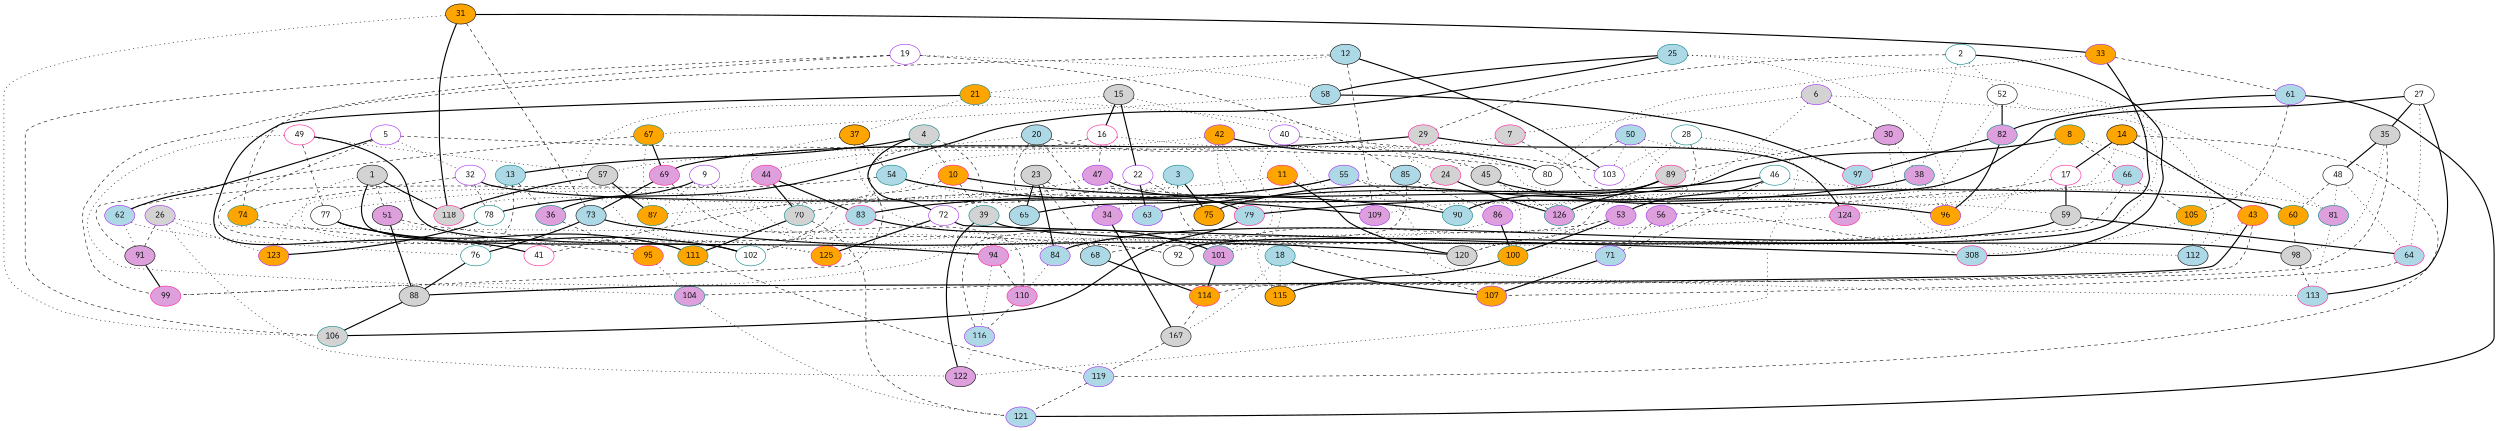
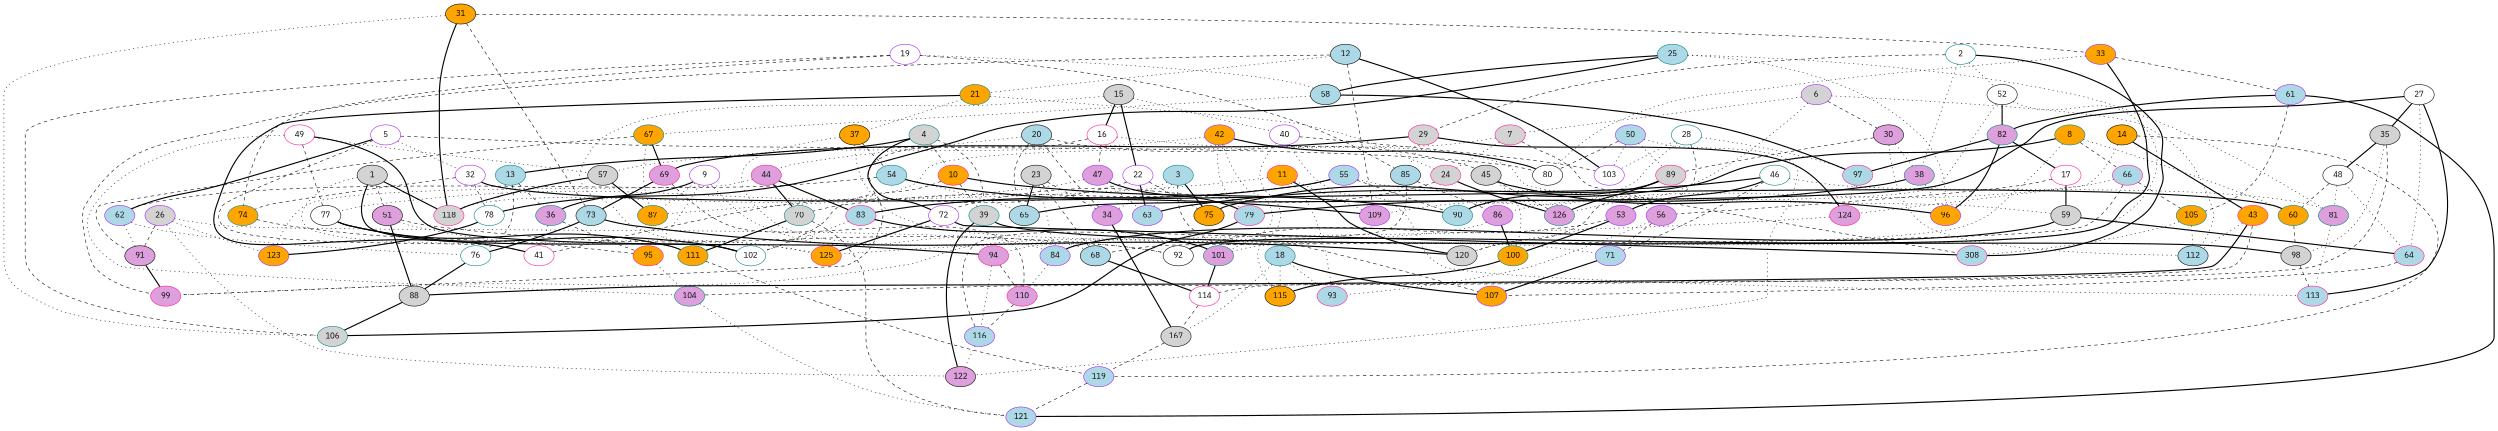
  graph {
    fontname="IBM Plex Sans"
    node [color=black fillcolor=lightblue fontname="IBM Plex Sans" style=filled]
    edge [fontname="IBM Plex Sans" style=dotted]
    1 [fillcolor=lightgrey]
    51 [fillcolor=plum]
    102 [color=teal fillcolor=white]
    111 [color=teal fillcolor=orange]
    118 [color=deeppink fillcolor=lightgrey]
    125 [color=deeppink fillcolor=orange]
    92 [fillcolor=white]
    88 [fillcolor=lightgrey]
    119 [color=purple]
    2 [color=teal fillcolor=white]
    29 [color=deeppink fillcolor=lightgrey]
    38 [color=teal fillcolor=plum]
    52 [fillcolor=white]
    n14 [color=deeppink label=308]
    124 [color=deeppink fillcolor=plum]
    85
    69 [color=deeppink fillcolor=plum]
    96 [color=purple fillcolor=orange]
    79 [color=deeppink]
    90 [color=teal]
    101 [color=teal fillcolor=plum]
    82 [color=teal fillcolor=plum]
    34 [color=purple fillcolor=plum]
    3 [color=teal]
    63 [color=purple]
    75 [fillcolor=orange]
    107 [color=purple fillcolor=orange]
    n28 [fillcolor=lightgrey label=167]
    4 [color=teal fillcolor=lightgrey]
    10 [color=deeppink fillcolor=orange]
    13 [color=teal]
    39 [color=teal fillcolor=lightgrey]
    72 [color=purple fillcolor=white]
    36 [color=teal fillcolor=plum]
    76 [color=teal fillcolor=white]
    78 [color=teal fillcolor=white]
    122 [fillcolor=plum]
    98 [fillcolor=lightgrey]
    5 [color=purple fillcolor=white]
    32 [color=purple fillcolor=white]
    41 [color=deeppink fillcolor=white]
    62 [color=purple]
    80 [fillcolor=white]
    60 [color=teal fillcolor=orange]
    74 [color=teal fillcolor=orange]
    91 [fillcolor=plum]
    6 [color=purple fillcolor=lightgrey]
    7 [color=deeppink fillcolor=lightgrey]
    30 [fillcolor=plum]
    112
    126 [color=teal fillcolor=plum]
    24 [color=deeppink fillcolor=lightgrey]
    89 [color=deeppink fillcolor=lightgrey]
    8 [color=teal fillcolor=orange]
    66 [color=deeppink]
    94 [color=deeppink fillcolor=plum]
    68
    105 [color=teal fillcolor=orange]
    86 [color=purple fillcolor=plum]
    110 [color=deeppink fillcolor=plum]
    116 [color=purple]
    9 [color=purple fillcolor=white]
    84 [color=purple]
    87 [color=teal fillcolor=orange]
    95 [color=deeppink fillcolor=orange]
    104 [color=teal fillcolor=plum]
    11 [color=deeppink fillcolor=orange]
+   93 [color=deeppink]
    109 [color=purple fillcolor=plum]
    120 [fillcolor=lightgrey]
    12
    21 [color=teal fillcolor=orange]
    99 [color=deeppink fillcolor=plum]
    103 [color=purple fillcolor=white]
    37 [fillcolor=orange]
    123 [color=purple fillcolor=orange]
    14 [fillcolor=orange]
    17 [color=deeppink fillcolor=white]
    43 [color=deeppink fillcolor=orange]
    59 [fillcolor=lightgrey]
    56 [color=purple fillcolor=plum]
    121 [color=purple]
    15 [fillcolor=lightgrey]
    16 [color=deeppink fillcolor=white]
    22 [color=purple fillcolor=white]
    40 [color=purple fillcolor=white]
    47 [color=purple fillcolor=plum]
    115 [fillcolor=orange]
    113 [color=deeppink]
    77 [fillcolor=white]
    64 [color=deeppink]
    71 [color=purple]
    18 [color=teal]
    19 [color=purple fillcolor=white]
    58
    106 [color=teal fillcolor=lightgrey]
    97 [color=deeppink]
    67 [color=teal fillcolor=orange]
    20
    44 [color=deeppink fillcolor=plum]
    45 [fillcolor=lightgrey]
    65
    70 [color=teal fillcolor=lightgrey]
    83 [color=deeppink]
    100 [color=teal fillcolor=orange]
    54 [color=teal]
    23 [fillcolor=lightgrey]
-   114 [color=deeppink fillcolor=orange]
+   114 [color=deeppink fillcolor=white]
    25 [color=teal]
    81 [color=teal fillcolor=plum]
    26 [color=purple fillcolor=lightgrey]
    27 [fillcolor=white]
    35 [fillcolor=lightgrey]
    48 [fillcolor=white]
    28 [color=teal fillcolor=white]
    73
    31 [fillcolor=orange]
    33 [color=purple fillcolor=orange]
    61 [color=purple]
    42 [color=purple fillcolor=orange]
    57 [fillcolor=lightgrey]
    46 [color=teal fillcolor=white]
    53 [color=purple fillcolor=plum]
    49 [color=deeppink fillcolor=white]
    50 [color=purple]
    55 [color=purple]
    1 -- 51 [style=dashed]
    1 -- 102 [style=bold]
    1 -- 111
    1 -- 118 [style=bold]
    51 -- 125
    51 -- 92 [style=dashed]
    51 -- 88 [style=bold]
    111 -- 119 [style=dashed]
    88 -- 106 [style=bold]
    119 -- 121 [style=dashed]
    2 -- 29 [style=dashed]
    2 -- 38
    2 -- 52
    2 -- n14 [style=bold]
    29 -- 124 [style=bold]
    29 -- 85
    29 -- 69 [style=bold]
    38 -- 96
    38 -- 79 [style=bold]
    52 -- 90
    52 -- 101
    52 -- 82 [style=bold]
    124 -- 125
    85 -- 86 [style=dashed]
    85 -- 116 [style=dashed]
    69 -- 110 [style=dashed]
    69 -- 73 [style=bold]
    79 -- 106 [style=bold]
    101 -- 114 [style=bold]
    82 -- 96 [style=bold]
    82 -- 97 [style=bold]
    34 -- n28 [style=bold]
    3 -- 34
    3 -- 63
    3 -- 75 [style=bold]
    3 -- 107 [style=dashed]
    n28 -- 119 [style=dashed]
    4 -- 10 [style=dashed]
    4 -- 13 [style=bold]
    4 -- 39 [style=dashed]
    4 -- 72 [style=bold]
    10 -- 102 [style=dashed]
    10 -- 90 [style=bold]
    10 -- 39 [style=dashed]
    13 -- 36 [style=dashed]
    13 -- 76 [style=dashed]
    13 -- 78
    39 -- 122 [style=bold]
    39 -- 98 [style=bold]
    72 -- 125 [style=bold]
    72 -- n14 [style=bold]
+   36 -- 41
    36 -- 95 [style=dashed]
    76 -- 88 [style=bold]
    78 -- 123 [style=bold]
    98 -- 113 [style=dashed]
    5 -- 32
    5 -- 41 [style=dashed]
    5 -- 62 [style=bold]
    5 -- 80 [style=dashed]
    32 -- 78 [style=dashed]
    32 -- 60 [style=bold]
    32 -- 74 [style=dashed]
    62 -- 76
    62 -- 91
    60 -- 98 [style=dashed]
    74 -- 95 [style=dashed]
    91 -- 99 [style=bold]
    6 -- 7
    6 -- 30 [style=dashed]
    6 -- 112
    6 -- 126
    7 -- 118
    7 -- n14 [style=dashed]
    7 -- 24
    30 -- 38
    30 -- 112
    30 -- 89 [style=dashed]
    24 -- 72 [style=dashed]
    24 -- 126 [style=bold]
    89 -- 90 [style=bold]
    89 -- 126 [style=bold]
    8 -- 75 [style=bold]
    8 -- 60
    8 -- 66 [style=dashed]
    8 -- 94
    66 -- 68 [style=dashed]
    66 -- 105 [style=dashed]
    66 -- 86
    94 -- 110 [style=dashed]
    94 -- 116
    68 -- 114 [style=bold]
    105 -- n14
    105 -- 112
    86 -- 99
    86 -- 100 [style=bold]
    110 -- 116 [style=dashed]
    116 -- 122
    9 -- 36 [style=bold]
    9 -- 84
    9 -- 87
    9 -- 95
    84 -- 110
    95 -- 104
    104 -- 121
    11 -- 87
+   11 -- 93
    11 -- 109
    11 -- 120 [style=bold]
    12 -- 109 [style=dashed]
    12 -- 21
    12 -- 99 [style=dashed]
    12 -- 103 [style=bold]
    21 -- 41 [style=bold]
    21 -- 24
    21 -- 37
    37 -- 92
    37 -- 71
    37 -- 54 [style=dashed]
    14 -- 119 [style=dashed]
    14 -- 124
-   14 -- 17 [style=bold]
+   82 -- 17 [style=bold]
    14 -- 43 [style=bold]
    17 -- 59 [style=bold]
    17 -- 56 [style=dashed]
    43 -- 88 [style=bold]
    43 -- 112
    43 -- 104 [style=dashed]
    59 -- 84 [style=bold]
    59 -- 64 [style=bold]
+   56 -- 93
    56 -- 71 [style=dashed]
    15 -- 125
    15 -- 16 [style=bold]
    15 -- 22 [style=bold]
    15 -- 40
    16 -- 99 [style=dashed]
    16 -- 59
    16 -- 47 [style=dashed]
    22 -- 63 [style=bold]
    22 -- 75 [style=dashed]
    22 -- 41 [style=dashed]
    40 -- 103 [style=dashed]
    40 -- 115
    40 -- 113
    47 -- 79 [style=bold]
    47 -- 63
    47 -- 77
    77 -- 102 [style=bold]
    77 -- 111 [style=bold]
    64 -- 107 [style=dashed]
    71 -- 107 [style=bold]
    18 -- 107 [style=bold]
    18 -- n28
+   18 -- 93
    18 -- 115
    19 -- 85 [style=dashed]
    19 -- 74 [style=dashed]
    19 -- 58
    19 -- 106 [style=dashed]
    58 -- 97 [style=bold]
    58 -- 67
    97 -- 124
    67 -- 69 [style=bold]
    67 -- 91 [style=dashed]
    67 -- 87
    20 -- 34 [style=dashed]
    20 -- 44
    20 -- 45 [style=dashed]
    20 -- 65 [style=dashed]
    44 -- 123
    44 -- 70 [style=bold]
    44 -- 83 [style=bold]
    45 -- 96 [style=bold]
    45 -- 126 [style=dashed]
    45 -- 100
    70 -- 111 [style=bold]
    70 -- 121 [style=dashed]
    83 -- 102
    83 -- 101 [style=bold]
    100 -- 115 [style=bold]
    54 -- 62 [style=dashed]
    54 -- 109 [style=bold]
    54 -- 65
    23 -- 34 [style=dashed]
    23 -- 68 [style=dashed]
-   23 -- 84 [style=bold]
+   23 -- 84
    23 -- 65 [style=bold]
    114 -- n28 [style=dashed]
    25 -- 96
    25 -- 78 [style=bold]
    25 -- 58 [style=bold]
    25 -- 81
    81 -- 113
    26 -- 122
    26 -- 91 [style=dashed]
    26 -- 68
    26 -- 123
    27 -- 113 [style=bold]
    27 -- 64
    27 -- 65 [style=bold]
    27 -- 35 [style=bold]
    35 -- 98
    35 -- 114 [style=dashed]
    35 -- 48 [style=bold]
    48 -- 60 [style=dashed]
    48 -- 64
    48 -- 81
    28 -- 109
    28 -- 120 [style=dashed]
    28 -- 103
    28 -- 97
    73 -- 76 [style=bold]
    73 -- 120 [style=bold]
    31 -- 118 [style=bold]
    31 -- 106
    31 -- 73 [style=dashed]
-   31 -- 33 [style=bold]
+   31 -- 33 [style=dashed]
    33 -- 92 [style=bold]
    33 -- 80
    33 -- 61 [style=dashed]
    61 -- 82 [style=bold]
    61 -- 105 [style=dashed]
    61 -- 121 [style=bold]
    42 -- 79
    42 -- 101
    42 -- 80 [style=bold]
    42 -- 57
    57 -- 118 [style=bold]
    57 -- 87 [style=bold]
    46 -- 63 [style=bold]
    46 -- 71 [style=dashed]
    46 -- 81
    46 -- 53 [style=bold]
    53 -- 92 [style=dashed]
    53 -- 120
    53 -- 100 [style=bold]
    49 -- 94 [style=bold]
    49 -- 104
    49 -- 77 [style=dashed]
    49 -- 57
    50 -- 122
    50 -- 80 [style=dashed]
    50 -- 89
    50 -- 103
    55 -- 90 [style=dashed]
    55 -- 56
    55 -- 70 [style=dashed]
    55 -- 83 [style=bold]
  }
